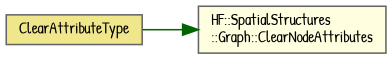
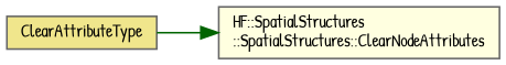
  digraph {
    rankdir=RL
    fontname="Patrick Hand"
    node [fontname="Patrick Hand" fontsize=10 shape=box style=filled]
-   n1 [color=gray40 fillcolor=lightyellow fontcolor=black height=0.2 label="HF::SpatialStructures\l::Graph::ClearNodeAttributes" width=0.4]
+   n1 [color=gray40 fillcolor=lightyellow fontcolor=black height=0.2 label="HF::SpatialStructures\l::SpatialStructures::ClearNodeAttributes" width=0.4]
    n2 [color=grey40 fillcolor=khaki height=0.2 label=ClearAttributeType width=0.4]
    n1 -> n2 [color=darkgreen dir=back fontname="Patrick Hand" fontsize=10 labelfontname=Helvetica labelfontsize=10 style=solid]
  }
